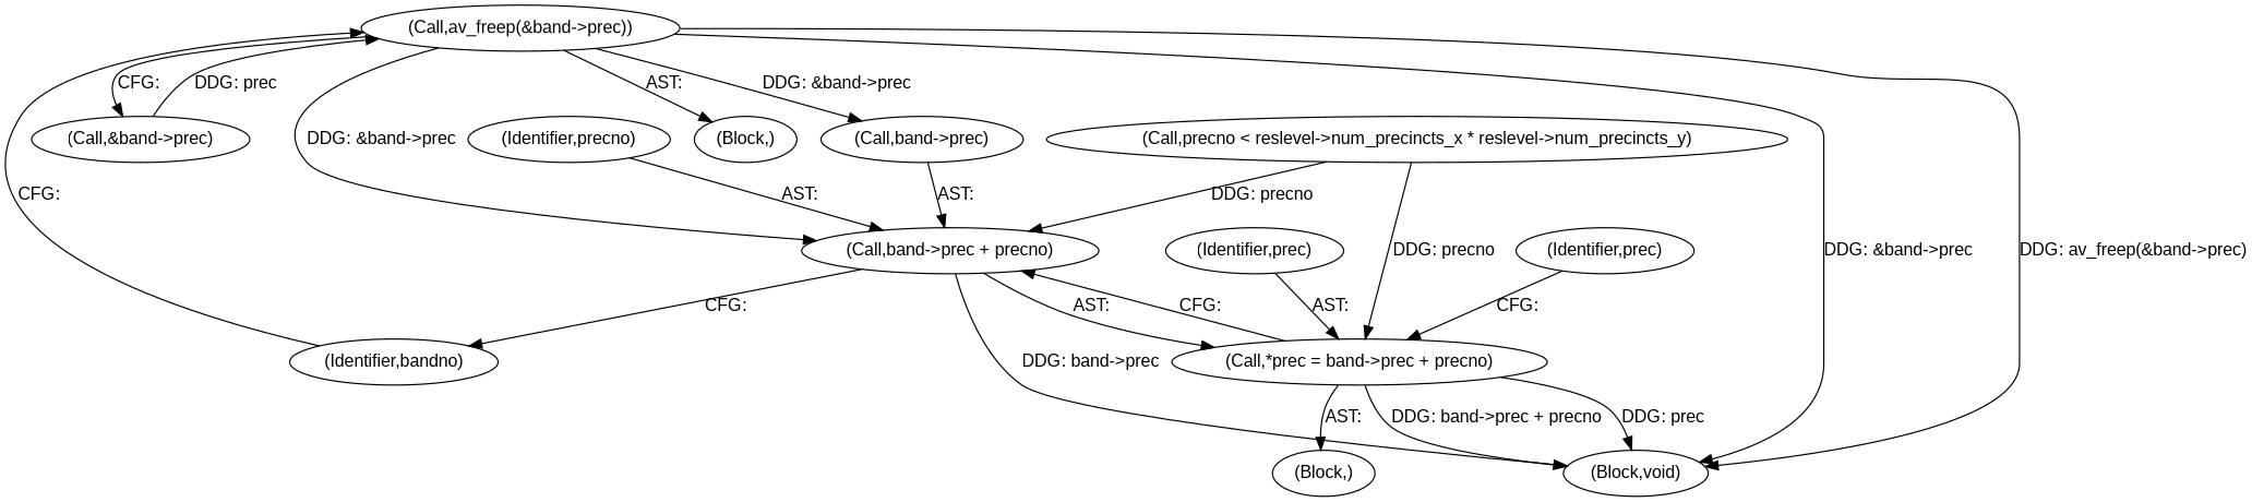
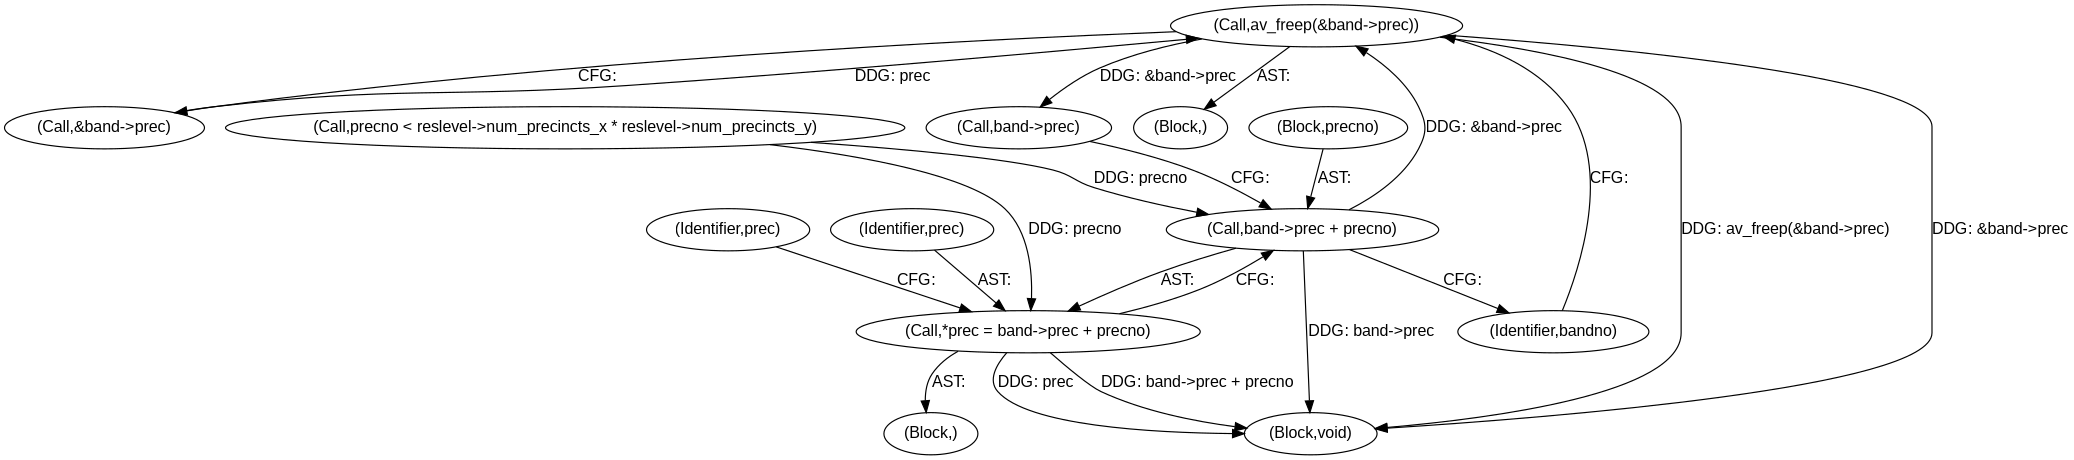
  digraph {
    fontname="Liberation Sans"
    node [fontname="Liberation Sans"]
    edge [fontname="Liberation Sans"]
    n1 [label="(Call,av_freep(&band->prec))"]
    n2 [label="(Call,band->prec + precno)"]
    n3 [label="(Call,&band->prec)"]
    n4 [label="(Block,void)"]
    n5 [label="(Block,)"]
    n6 [label="(Call,band->prec)"]
    n7 [label="(Call,*prec = band->prec + precno)"]
    n8 [label="(Block,)"]
    n9 [label="(Identifier,bandno)"]
-   n10 [label="(Identifier,precno)"]
+   n10 [label="(Block,precno)"]
    n11 [label="(Identifier,prec)"]
    n12 [label="(Identifier,prec)"]
    n13 [label="(Call,precno < reslevel->num_precincts_x * reslevel->num_precincts_y)"]
-   n1 -> n2 [label="DDG: &band->prec"]
+   n2 -> n1 [label="DDG: &band->prec"]
    n1 -> n3 [label="CFG: "]
    n1 -> n4 [label="DDG: av_freep(&band->prec)"]
    n1 -> n4 [label="DDG: &band->prec"]
    n1 -> n5 [label="AST: "]
    n1 -> n6 [label="DDG: &band->prec"]
    n2 -> n4 [label="DDG: band->prec"]
    n2 -> n7 [label="AST: "]
    n2 -> n9 [label="CFG: "]
    n3 -> n1 [label="DDG: prec"]
-   n6 -> n2 [label="AST: "]
+   n6 -> n2 [label="CFG: "]
    n7 -> n2 [label="CFG: "]
    n7 -> n4 [label="DDG: prec"]
    n7 -> n4 [label="DDG: band->prec + precno"]
    n7 -> n8 [label="AST: "]
    n9 -> n1 [label="CFG: "]
    n10 -> n2 [label="AST: "]
    n11 -> n7 [label="CFG: "]
    n12 -> n7 [label="AST: "]
    n13 -> n2 [label="DDG: precno"]
    n13 -> n7 [label="DDG: precno"]
  }
